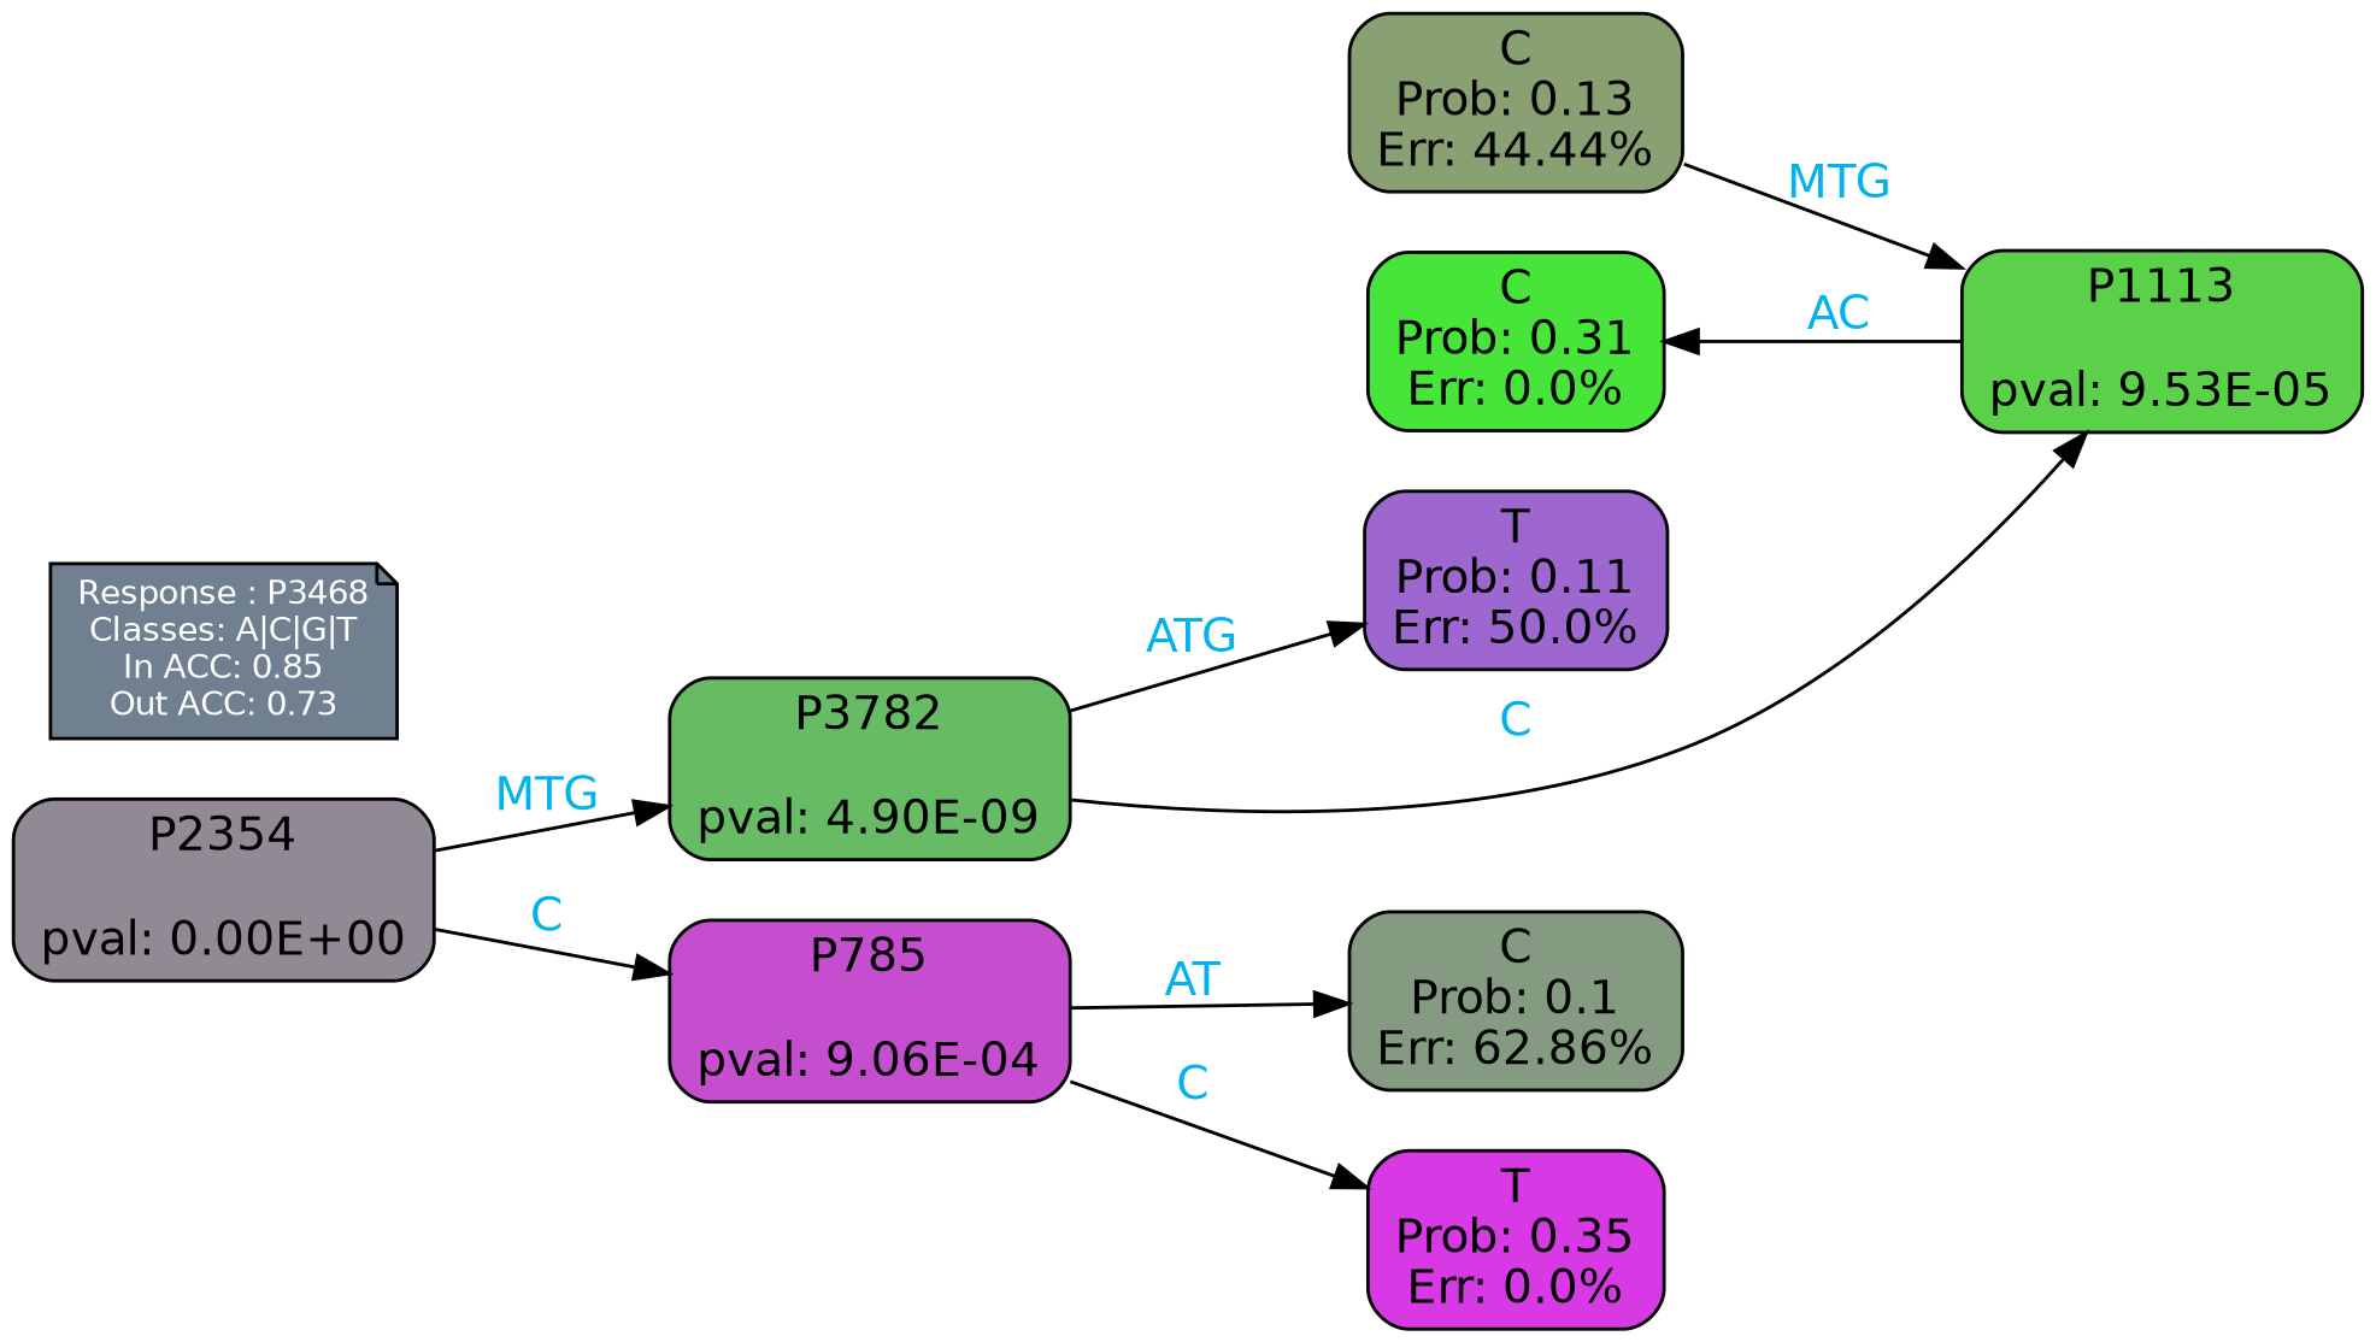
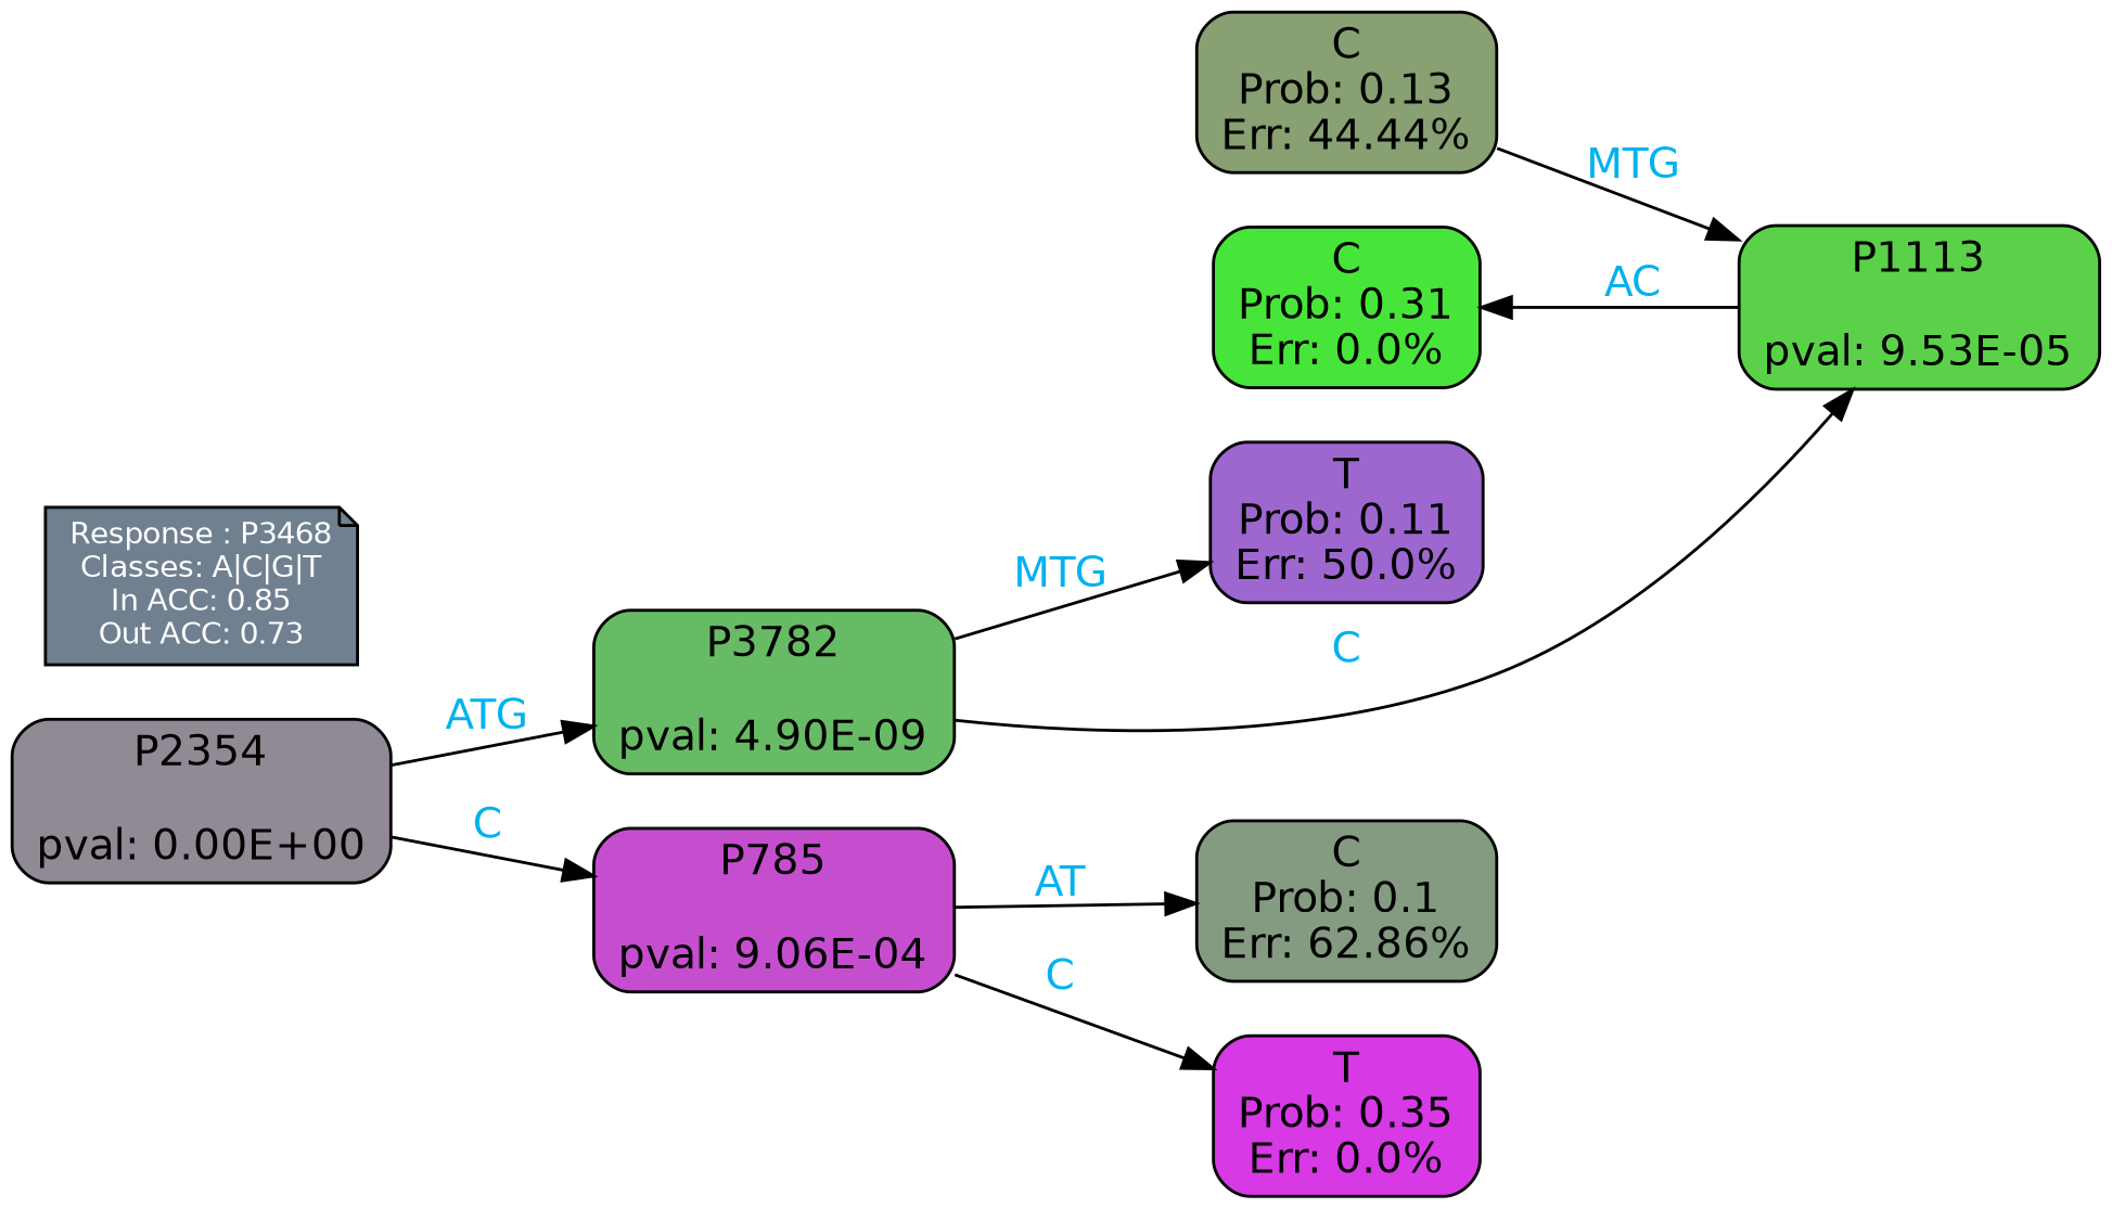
  digraph {
    rankdir=LR
    ranksep=equally
    splines=polylines
    node [color=black fontname=helvetica shape=box style="filled, rounded"]
    edge [fontcolor=deepskyblue2 fontname=helvetica]
    n1 [fillcolor="#9d67cf" label="T\nProb: 0.11\nErr: 50.0%"]
    n2 [fillcolor="#47e539" label="C\nProb: 0.31\nErr: 0.0%"]
    n3 [fillcolor="#88a072" label="C\nProb: 0.13\nErr: 44.44%"]
    n4 [fillcolor="#849b82" label="C\nProb: 0.1\nErr: 62.86%"]
    n5 [fillcolor="#d739e5" label="T\nProb: 0.35\nErr: 0.0%"]
    n6 [align=left fillcolor=slategray fontcolor=white fontsize=10 label="Response : P3468\nClasses: A|C|G|T\nIn ACC: 0.85\nOut ACC: 0.73\n" shape=note style=filled]
    n7 [fillcolor="#918a95" label="P2354\n\npval: 0.00E+00"]
    n8 [fillcolor="#5ad149" label="P1113\n\npval: 9.53E-05"]
    n9 [fillcolor="#67bb65" label="P3782\n\npval: 4.90E-09"]
    n10 [fillcolor="#c54ecf" label="P785\n\npval: 9.06E-04"]
    subgraph sub_1 {
      rank=same
      n1
      n2
      n3
      n4
      n5
    }
    subgraph sub_2 {
      rank=same
      n6
      n7
    }
    n3 -> n8 [label=MTG]
-   n7 -> n9 [label=MTG]
+   n7 -> n9 [label=ATG]
    n7 -> n10 [label=C]
    n8 -> n2 [label=AC]
-   n9 -> n1 [label=ATG]
+   n9 -> n1 [label=MTG]
    n9 -> n8 [label=C]
    n10 -> n4 [label=AT]
    n10 -> n5 [label=C]
  }
